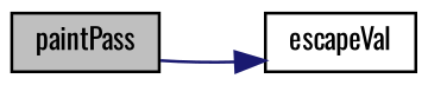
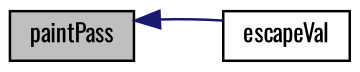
  digraph {
    rankdir=LR
    fontname=Oswald
    node [color=black fontname=Oswald fontsize=10 shape=record style=filled]
    n1 [fillcolor=grey75 fontcolor=black height=0.2 label=paintPass width=0.4]
    n2 [fillcolor=white height=0.2 label=escapeVal width=0.4]
-   n1 -> n2 [color=midnightblue fontname=Oswald fontsize=10 labelfontname=Helvetica labelfontsize=10 style=solid]
+   n2 -> n1 [color=midnightblue fontname=Oswald fontsize=10 labelfontname=Helvetica labelfontsize=10 style=solid]
  }
